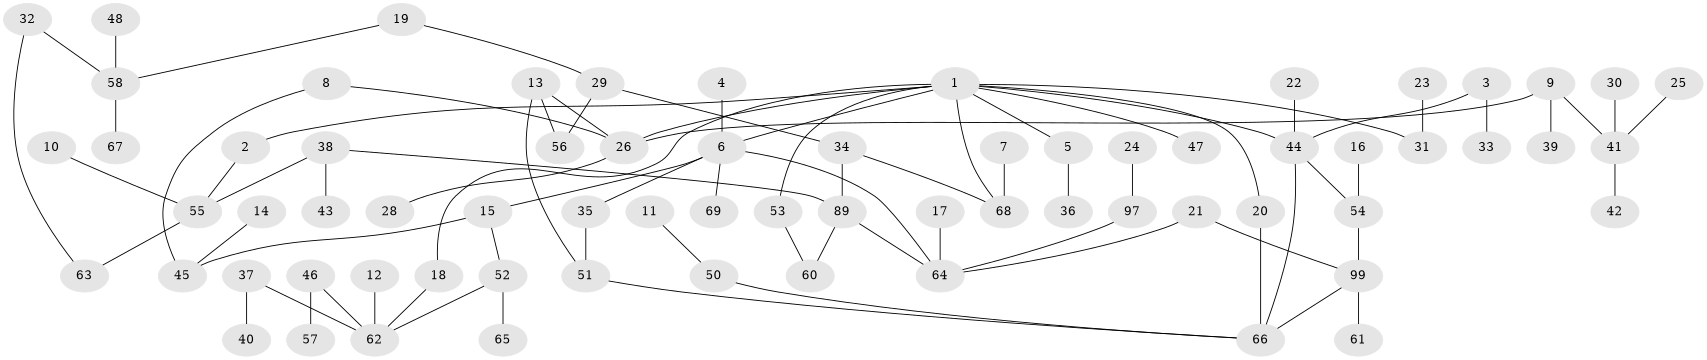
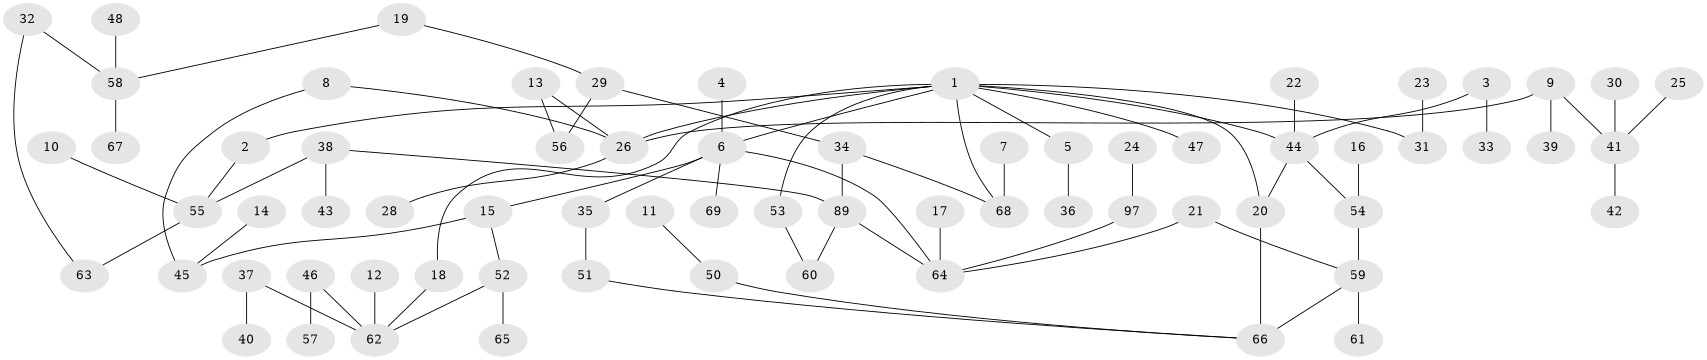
  graph {
    node [color=gray90 style=filled]
    edge [weight=1.0]
    1
    2
    5
    6
    18
    20
    26
    31
    44
    47
    53
    68
    55
    36
    15
    35
    64
    69
    62
    66
    28
    54
    60
    63
    3
    33
    4
    45
    52
    51
    7
    8
    9
    41
    39
    10
    11
    50
-   59 [label=99]
+   59
    12
    13
    56
    14
    65
    16
    17
    19
    29
    58
    34
    67
    21
    61
    22
    23
    n56 [label=97]
    24
    25
    42
    n60 [label=89]
    30
    32
    37
    40
    38
    43
    46
    57
    48
    1 -- 2
    1 -- 5
    1 -- 6
    1 -- 18
    1 -- 20
    1 -- 26
    1 -- 31
    1 -- 44
    1 -- 47
    1 -- 53
    1 -- 68
    2 -- 55
    5 -- 36
    6 -- 15
    6 -- 35
    6 -- 64
    6 -- 69
    18 -- 62
    20 -- 66
    26 -- 28
-   44 -- 66
+   44 -- 20
    44 -- 54
    53 -- 60
    55 -- 63
    15 -- 45
    15 -- 52
    35 -- 51
    54 -- 59
    3 -- 44
    3 -- 33
    4 -- 6
    52 -- 62
    52 -- 65
    51 -- 66
    7 -- 68
    8 -- 26
    8 -- 45
    9 -- 26
    9 -- 41
    9 -- 39
    41 -- 42
    10 -- 55
    11 -- 50
    50 -- 66
    59 -- 66
    59 -- 61
    12 -- 62
    13 -- 26
-   13 -- 51
    13 -- 56
    14 -- 45
    16 -- 54
    17 -- 64 [weight=2.0]
    19 -- 29
    19 -- 58
    29 -- 56
    29 -- 34
    58 -- 67
    34 -- 68
    34 -- n60
    21 -- 64
    21 -- 59
    22 -- 44
    23 -- 31
    n56 -- 64
    24 -- n56
    25 -- 41
    n60 -- 64
    n60 -- 60
    30 -- 41
    32 -- 63
    32 -- 58
    37 -- 62
    37 -- 40
    38 -- 55
    38 -- n60
    38 -- 43
    46 -- 62
    46 -- 57
    48 -- 58
  }
